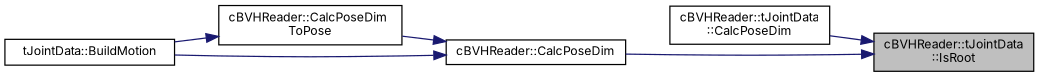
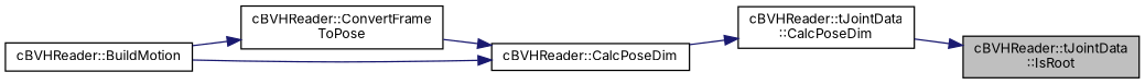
  digraph {
    fontname=Inter
    rankdir=RL
    node [color=black fillcolor=white fontname=Inter fontsize=10 shape=record style=filled]
    edge [color=midnightblue dir=back fontname=Inter fontsize=10 labelfontname=Helvetica labelfontsize=10 style=solid]
    n1 [fillcolor=grey75 fontcolor=black height=0.2 label="cBVHReader::tJointData\l::IsRoot" width=0.4]
    n2 [height=0.2 label="cBVHReader::tJointData\l::CalcPoseDim" width=0.4]
    n3 [height=0.2 label="cBVHReader::CalcPoseDim" width=0.4]
-   n4 [height=0.2 label="cBVHReader::CalcPoseDim\lToPose" width=0.4]
-   n5 [height=0.2 label="tJointData::BuildMotion" width=0.4]
+   n4 [height=0.2 label="cBVHReader::ConvertFrame\lToPose" width=0.4]
+   n5 [height=0.2 label="cBVHReader::BuildMotion" width=0.4]
    n1 -> n2
-   n1 -> n3
+   n2 -> n3
    n3 -> n4
    n3 -> n5
    n4 -> n5
  }
